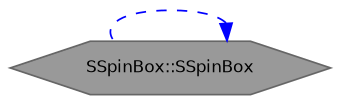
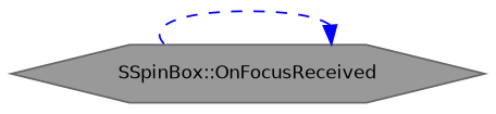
  digraph {
    rankdir=RL
-   n1 [color=gray40 fillcolor=grey60 fontcolor=black fontname=Helvetica fontsize=10 height=0.2 label="SSpinBox::SSpinBox" shape=hexagon style=filled width=0.4]
+   n1 [color=gray40 fillcolor=grey60 fontcolor=black fontname=Helvetica fontsize=10 height=0.2 label="SSpinBox::OnFocusReceived" shape=hexagon style=filled width=0.4]
    n1 -> n1 [color=blue dir=back fontname=Helvetica fontsize=10 labelfontname=Helvetica labelfontsize=10 style=dashed]
  }
